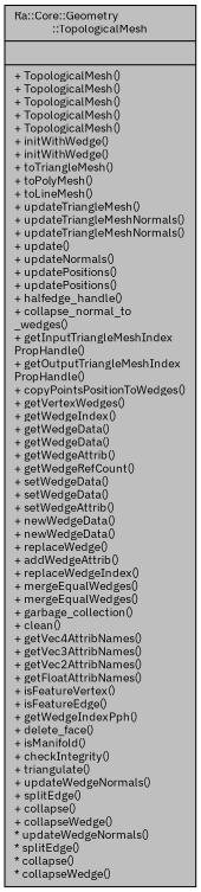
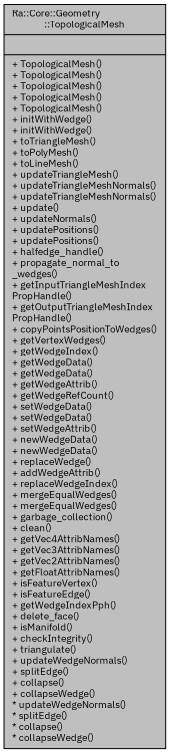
  digraph {
    fontname="IBM Plex Sans"
-   n1 [color=black fillcolor=grey75 fontcolor=black fontname="IBM Plex Sans" fontsize=10 height=0.2 label="{Ra::Core::Geometry\l::TopologicalMesh\n||+ TopologicalMesh()\l+ TopologicalMesh()\l+ TopologicalMesh()\l+ TopologicalMesh()\l+ TopologicalMesh()\l+ initWithWedge()\l+ initWithWedge()\l+ toTriangleMesh()\l+ toPolyMesh()\l+ toLineMesh()\l+ updateTriangleMesh()\l+ updateTriangleMeshNormals()\l+ updateTriangleMeshNormals()\l+ update()\l+ updateNormals()\l+ updatePositions()\l+ updatePositions()\l+ halfedge_handle()\l+ collapse_normal_to\l_wedges()\l+ getInputTriangleMeshIndex\lPropHandle()\l+ getOutputTriangleMeshIndex\lPropHandle()\l+ copyPointsPositionToWedges()\l+ getVertexWedges()\l+ getWedgeIndex()\l+ getWedgeData()\l+ getWedgeData()\l+ getWedgeAttrib()\l+ getWedgeRefCount()\l+ setWedgeData()\l+ setWedgeData()\l+ setWedgeAttrib()\l+ newWedgeData()\l+ newWedgeData()\l+ replaceWedge()\l+ addWedgeAttrib()\l+ replaceWedgeIndex()\l+ mergeEqualWedges()\l+ mergeEqualWedges()\l+ garbage_collection()\l+ clean()\l+ getVec4AttribNames()\l+ getVec3AttribNames()\l+ getVec2AttribNames()\l+ getFloatAttribNames()\l+ isFeatureVertex()\l+ isFeatureEdge()\l+ getWedgeIndexPph()\l+ delete_face()\l+ isManifold()\l+ checkIntegrity()\l+ triangulate()\l+ updateWedgeNormals()\l+ splitEdge()\l+ collapse()\l+ collapseWedge()\l* updateWedgeNormals()\l* splitEdge()\l* collapse()\l* collapseWedge()\l}" shape=record style=filled width=0.4]
+   n1 [color=black fillcolor=grey75 fontcolor=black fontname="IBM Plex Sans" fontsize=10 height=0.2 label="{Ra::Core::Geometry\l::TopologicalMesh\n||+ TopologicalMesh()\l+ TopologicalMesh()\l+ TopologicalMesh()\l+ TopologicalMesh()\l+ TopologicalMesh()\l+ initWithWedge()\l+ initWithWedge()\l+ toTriangleMesh()\l+ toPolyMesh()\l+ toLineMesh()\l+ updateTriangleMesh()\l+ updateTriangleMeshNormals()\l+ updateTriangleMeshNormals()\l+ update()\l+ updateNormals()\l+ updatePositions()\l+ updatePositions()\l+ halfedge_handle()\l+ propagate_normal_to\l_wedges()\l+ getInputTriangleMeshIndex\lPropHandle()\l+ getOutputTriangleMeshIndex\lPropHandle()\l+ copyPointsPositionToWedges()\l+ getVertexWedges()\l+ getWedgeIndex()\l+ getWedgeData()\l+ getWedgeData()\l+ getWedgeAttrib()\l+ getWedgeRefCount()\l+ setWedgeData()\l+ setWedgeData()\l+ setWedgeAttrib()\l+ newWedgeData()\l+ newWedgeData()\l+ replaceWedge()\l+ addWedgeAttrib()\l+ replaceWedgeIndex()\l+ mergeEqualWedges()\l+ mergeEqualWedges()\l+ garbage_collection()\l+ clean()\l+ getVec4AttribNames()\l+ getVec3AttribNames()\l+ getVec2AttribNames()\l+ getFloatAttribNames()\l+ isFeatureVertex()\l+ isFeatureEdge()\l+ getWedgeIndexPph()\l+ delete_face()\l+ isManifold()\l+ checkIntegrity()\l+ triangulate()\l+ updateWedgeNormals()\l+ splitEdge()\l+ collapse()\l+ collapseWedge()\l* updateWedgeNormals()\l* splitEdge()\l* collapse()\l* collapseWedge()\l}" shape=record style=filled width=0.4]
  }
